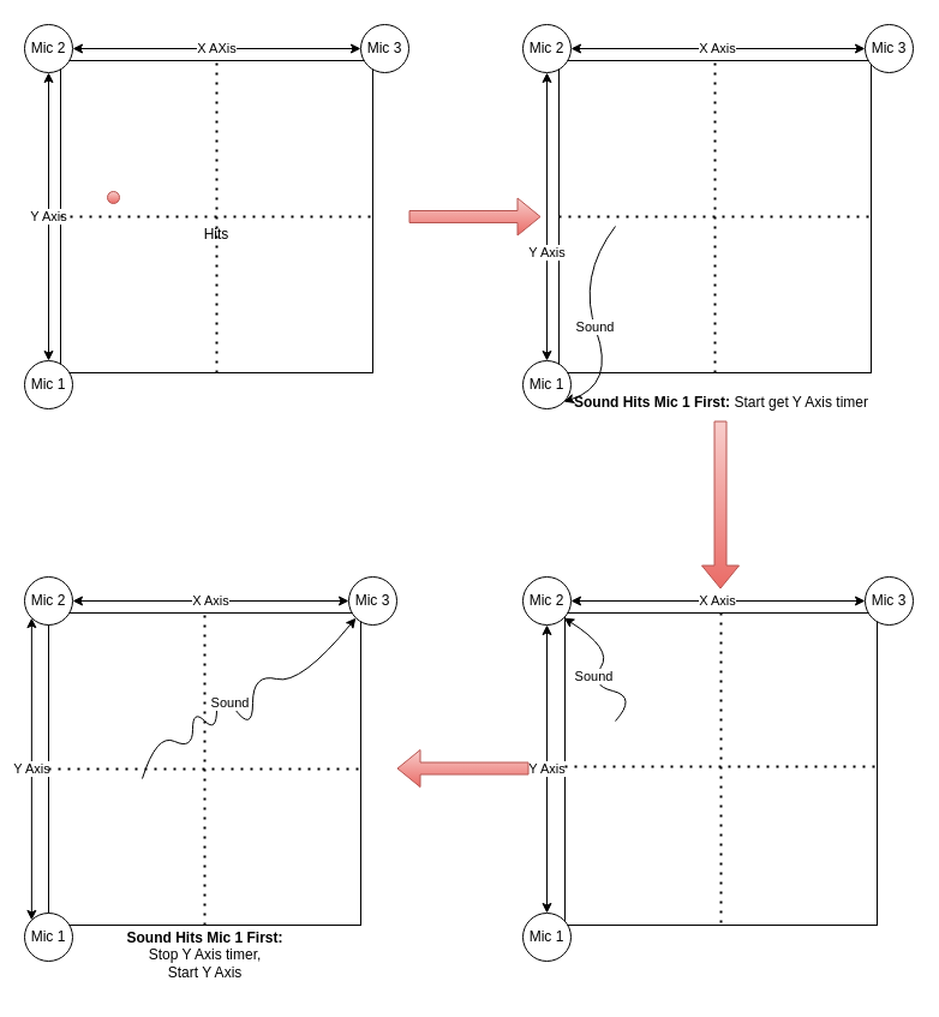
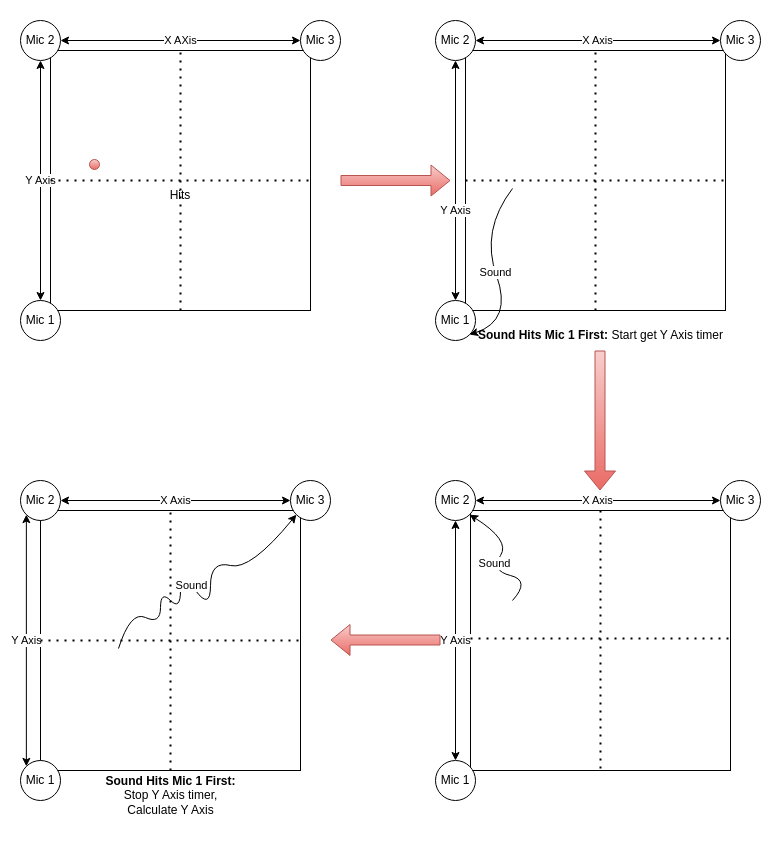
  <mxCell id="0" />
  <mxCell id="1" parent="0" />
  <mxCell id="2" value="&lt;br&gt;&lt;br&gt;Hits" style="whiteSpace=wrap;html=1;aspect=fixed;" parent="1" vertex="1"><mxGeometry x="50" y="50" width="260" height="260" as="geometry" /></mxCell>
  <mxCell id="3" value="Mic 1" style="ellipse;whiteSpace=wrap;html=1;aspect=fixed;" parent="1" vertex="1"><mxGeometry x="20" y="300" width="40" height="40" as="geometry" /></mxCell>
  <mxCell id="4" value="Mic 2" style="ellipse;whiteSpace=wrap;html=1;aspect=fixed;" parent="1" vertex="1"><mxGeometry x="20" y="20" width="40" height="40" as="geometry" /></mxCell>
  <mxCell id="5" value="Mic 3" style="ellipse;whiteSpace=wrap;html=1;aspect=fixed;" parent="1" vertex="1"><mxGeometry x="300" y="20" width="40" height="40" as="geometry" /></mxCell>
  <mxCell id="6" value="X AXis" style="endArrow=classic;startArrow=classic;html=1;rounded=0;entryX=1;entryY=0.5;entryDx=0;entryDy=0;exitX=0;exitY=0.5;exitDx=0;exitDy=0;" parent="1" source="5" target="4" edge="1"><mxGeometry width="50" height="50" relative="1" as="geometry"><mxPoint x="340" y="150" as="sourcePoint" /><mxPoint x="390" y="100" as="targetPoint" /></mxGeometry></mxCell>
  <mxCell id="7" value="Y Axis" style="endArrow=classic;startArrow=classic;html=1;rounded=0;entryX=0.5;entryY=0;entryDx=0;entryDy=0;exitX=0.5;exitY=1;exitDx=0;exitDy=0;" parent="1" source="4" target="3" edge="1"><mxGeometry width="50" height="50" relative="1" as="geometry"><mxPoint x="220" y="70" as="sourcePoint" /><mxPoint x="220" y="-170" as="targetPoint" /></mxGeometry></mxCell>
  <mxCell id="8" value="" style="whiteSpace=wrap;html=1;aspect=fixed;" parent="1" vertex="1"><mxGeometry x="465" y="50" width="260" height="260" as="geometry" /></mxCell>
  <mxCell id="9" value="Mic 1" style="ellipse;whiteSpace=wrap;html=1;aspect=fixed;" parent="1" vertex="1"><mxGeometry x="435" y="300" width="40" height="40" as="geometry" /></mxCell>
  <mxCell id="10" value="Mic 2" style="ellipse;whiteSpace=wrap;html=1;aspect=fixed;" parent="1" vertex="1"><mxGeometry x="435" y="20" width="40" height="40" as="geometry" /></mxCell>
  <mxCell id="11" value="Mic 3" style="ellipse;whiteSpace=wrap;html=1;aspect=fixed;" parent="1" vertex="1"><mxGeometry x="720" y="20" width="40" height="40" as="geometry" /></mxCell>
  <mxCell id="12" value="X Axis" style="endArrow=classic;startArrow=classic;html=1;rounded=0;entryX=1;entryY=0.5;entryDx=0;entryDy=0;exitX=0;exitY=0.5;exitDx=0;exitDy=0;" parent="1" source="11" target="10" edge="1"><mxGeometry width="50" height="50" relative="1" as="geometry"><mxPoint x="760" y="150" as="sourcePoint" /><mxPoint x="810" y="100" as="targetPoint" /></mxGeometry></mxCell>
  <mxCell id="13" value="Y Axis" style="endArrow=classic;startArrow=classic;html=1;rounded=0;entryX=0.5;entryY=0;entryDx=0;entryDy=0;exitX=0.5;exitY=1;exitDx=0;exitDy=0;" parent="1" source="10" target="9" edge="1"><mxGeometry x="0.25" width="50" height="50" relative="1" as="geometry"><mxPoint x="640" y="70" as="sourcePoint" /><mxPoint x="640" y="-170" as="targetPoint" /><mxPoint as="offset" /></mxGeometry></mxCell>
  <mxCell id="14" value="" style="shape=image;html=1;verticalAlign=top;verticalLabelPosition=bottom;labelBackgroundColor=#ffffff;imageAspect=0;aspect=fixed;image=https://cdn2.iconfinder.com/data/icons/essential-web-2/50/signal-wave-distribute-share-sound-128.png" parent="1" vertex="1"><mxGeometry x="500" y="140" width="48" height="48" as="geometry" /></mxCell>
  <mxCell id="15" value="Sound" style="curved=1;endArrow=classic;html=1;rounded=0;exitX=0.25;exitY=1;exitDx=0;exitDy=0;entryX=1;entryY=1;entryDx=0;entryDy=0;" parent="1" source="14" target="9" edge="1"><mxGeometry width="50" height="50" relative="1" as="geometry"><mxPoint x="510" y="130" as="sourcePoint" /><mxPoint x="560" y="80" as="targetPoint" /><Array as="points"><mxPoint x="480" y="230" /><mxPoint x="512" y="320" /></Array></mxGeometry></mxCell>
  <mxCell id="16" value="&lt;b&gt;Sound Hits Mic 1 First: &lt;/b&gt;Start get Y Axis timer" style="text;html=1;align=center;verticalAlign=middle;resizable=0;points=[];autosize=1;strokeColor=none;fillColor=none;" parent="1" vertex="1"><mxGeometry x="465" y="320" width="270" height="30" as="geometry" /></mxCell>
  <mxCell id="17" value="" style="whiteSpace=wrap;html=1;aspect=fixed;" parent="1" vertex="1"><mxGeometry x="470" y="510" width="260" height="260" as="geometry" /></mxCell>
  <mxCell id="18" value="Mic 1" style="ellipse;whiteSpace=wrap;html=1;aspect=fixed;" parent="1" vertex="1"><mxGeometry x="435" y="760" width="40" height="40" as="geometry" /></mxCell>
  <mxCell id="19" value="Mic 2" style="ellipse;whiteSpace=wrap;html=1;aspect=fixed;" parent="1" vertex="1"><mxGeometry x="435" y="480" width="40" height="40" as="geometry" /></mxCell>
  <mxCell id="20" value="Mic 3" style="ellipse;whiteSpace=wrap;html=1;aspect=fixed;" parent="1" vertex="1"><mxGeometry x="720" y="480" width="40" height="40" as="geometry" /></mxCell>
  <mxCell id="21" value="X Axis" style="endArrow=classic;startArrow=classic;html=1;rounded=0;entryX=1;entryY=0.5;entryDx=0;entryDy=0;exitX=0;exitY=0.5;exitDx=0;exitDy=0;" parent="1" source="20" target="19" edge="1"><mxGeometry width="50" height="50" relative="1" as="geometry"><mxPoint x="760" y="610" as="sourcePoint" /><mxPoint x="810" y="560" as="targetPoint" /></mxGeometry></mxCell>
  <mxCell id="22" value="Y Axis" style="endArrow=classic;startArrow=classic;html=1;rounded=0;entryX=0.5;entryY=0;entryDx=0;entryDy=0;exitX=0.5;exitY=1;exitDx=0;exitDy=0;" parent="1" source="19" target="18" edge="1"><mxGeometry width="50" height="50" relative="1" as="geometry"><mxPoint x="640" y="530" as="sourcePoint" /><mxPoint x="640" y="290" as="targetPoint" /></mxGeometry></mxCell>
  <mxCell id="23" value="" style="shape=image;html=1;verticalAlign=top;verticalLabelPosition=bottom;labelBackgroundColor=#ffffff;imageAspect=0;aspect=fixed;image=https://cdn2.iconfinder.com/data/icons/essential-web-2/50/signal-wave-distribute-share-sound-128.png" parent="1" vertex="1"><mxGeometry x="500" y="600" width="48" height="48" as="geometry" /></mxCell>
  <mxCell id="24" value="Sound" style="curved=1;endArrow=classic;html=1;rounded=0;exitX=0.25;exitY=0;exitDx=0;exitDy=0;entryX=1;entryY=1;entryDx=0;entryDy=0;" parent="1" source="23" target="19" edge="1"><mxGeometry width="50" height="50" relative="1" as="geometry"><mxPoint x="510" y="590" as="sourcePoint" /><mxPoint x="560" y="540" as="targetPoint" /><Array as="points"><mxPoint x="530" y="580" /><mxPoint x="490" y="570" /><mxPoint x="510" y="540" /></Array></mxGeometry></mxCell>
  <mxCell id="25" value="" style="shape=flexArrow;endArrow=classic;html=1;rounded=0;fillColor=#f8cecc;strokeColor=#b85450;gradientColor=#ea6b66;" parent="1" edge="1"><mxGeometry width="50" height="50" relative="1" as="geometry"><mxPoint x="340" y="180" as="sourcePoint" /><mxPoint x="450" y="180" as="targetPoint" /></mxGeometry></mxCell>
  <mxCell id="26" value="" style="shape=flexArrow;endArrow=classic;html=1;rounded=0;fillColor=#f8cecc;gradientColor=#ea6b66;strokeColor=#b85450;" parent="1" edge="1"><mxGeometry width="50" height="50" relative="1" as="geometry"><mxPoint x="599.5" y="350" as="sourcePoint" /><mxPoint x="599.5" y="490" as="targetPoint" /></mxGeometry></mxCell>
  <mxCell id="27" value="" style="whiteSpace=wrap;html=1;aspect=fixed;" parent="1" vertex="1"><mxGeometry x="40" y="510" width="260" height="260" as="geometry" /></mxCell>
  <mxCell id="28" value="Mic 1" style="ellipse;whiteSpace=wrap;html=1;aspect=fixed;" parent="1" vertex="1"><mxGeometry x="20" y="760" width="40" height="40" as="geometry" /></mxCell>
  <mxCell id="29" value="Mic 2" style="ellipse;whiteSpace=wrap;html=1;aspect=fixed;" parent="1" vertex="1"><mxGeometry x="20" y="480" width="40" height="40" as="geometry" /></mxCell>
  <mxCell id="30" value="Mic 3" style="ellipse;whiteSpace=wrap;html=1;aspect=fixed;" parent="1" vertex="1"><mxGeometry x="290" y="480" width="40" height="40" as="geometry" /></mxCell>
  <mxCell id="31" value="X Axis" style="endArrow=classic;startArrow=classic;html=1;rounded=0;entryX=1;entryY=0.5;entryDx=0;entryDy=0;exitX=0;exitY=0.5;exitDx=0;exitDy=0;" parent="1" source="30" target="29" edge="1"><mxGeometry width="50" height="50" relative="1" as="geometry"><mxPoint x="330" y="610" as="sourcePoint" /><mxPoint x="380" y="560" as="targetPoint" /></mxGeometry></mxCell>
  <mxCell id="32" value="Y Axis" style="endArrow=classic;startArrow=classic;html=1;rounded=0;entryX=0;entryY=0;entryDx=0;entryDy=0;exitX=0;exitY=1;exitDx=0;exitDy=0;" parent="1" source="29" target="28" edge="1"><mxGeometry width="50" height="50" relative="1" as="geometry"><mxPoint x="210" y="530" as="sourcePoint" /><mxPoint x="210" y="290" as="targetPoint" /></mxGeometry></mxCell>
  <mxCell id="33" value="" style="shape=image;html=1;verticalAlign=top;verticalLabelPosition=bottom;labelBackgroundColor=#ffffff;imageAspect=0;aspect=fixed;image=https://cdn2.iconfinder.com/data/icons/essential-web-2/50/signal-wave-distribute-share-sound-128.png" parent="1" vertex="1"><mxGeometry x="70" y="600" width="48" height="48" as="geometry" /></mxCell>
- <mxCell id="34" value="&lt;b&gt;Sound Hits Mic 1 First: &lt;br&gt;&lt;/b&gt;Stop Y Axis timer,&lt;br&gt;Start Y Axis" style="text;html=1;align=center;verticalAlign=middle;resizable=0;points=[];autosize=1;strokeColor=none;fillColor=none;" parent="1" vertex="1"><mxGeometry x="95" y="765" width="150" height="60" as="geometry" /></mxCell>
+ <mxCell id="34" value="&lt;b&gt;Sound Hits Mic 1 First: &lt;br&gt;&lt;/b&gt;Stop Y Axis timer,&lt;br&gt;Calculate Y Axis" style="text;html=1;align=center;verticalAlign=middle;resizable=0;points=[];autosize=1;strokeColor=none;fillColor=none;" parent="1" vertex="1"><mxGeometry x="95" y="765" width="150" height="60" as="geometry" /></mxCell>
  <mxCell id="35" value="Sound" style="curved=1;endArrow=classic;html=1;rounded=0;exitX=1;exitY=1;exitDx=0;exitDy=0;entryX=0;entryY=1;entryDx=0;entryDy=0;" parent="1" source="33" target="30" edge="1"><mxGeometry width="50" height="50" relative="1" as="geometry"><mxPoint x="400" y="800" as="sourcePoint" /><mxPoint x="450" y="750" as="targetPoint" /><Array as="points"><mxPoint x="130" y="610" /><mxPoint x="160" y="624" /><mxPoint x="160" y="590" /><mxPoint x="180" y="610" /><mxPoint x="180" y="570" /><mxPoint x="210" y="610" /><mxPoint x="210" y="560" /><mxPoint x="250" y="570" /></Array></mxGeometry></mxCell>
  <mxCell id="36" value="" style="endArrow=none;dashed=1;html=1;dashPattern=1 3;strokeWidth=2;rounded=0;entryX=0.5;entryY=0;entryDx=0;entryDy=0;exitX=0.5;exitY=1;exitDx=0;exitDy=0;" parent="1" source="2" target="2" edge="1"><mxGeometry width="50" height="50" relative="1" as="geometry"><mxPoint x="400" y="320" as="sourcePoint" /><mxPoint x="450" y="270" as="targetPoint" /></mxGeometry></mxCell>
  <mxCell id="37" value="" style="endArrow=none;dashed=1;html=1;dashPattern=1 3;strokeWidth=2;rounded=0;exitX=0;exitY=0.5;exitDx=0;exitDy=0;entryX=1;entryY=0.5;entryDx=0;entryDy=0;" parent="1" source="2" target="2" edge="1"><mxGeometry width="50" height="50" relative="1" as="geometry"><mxPoint x="400" y="330" as="sourcePoint" /><mxPoint x="450" y="280" as="targetPoint" /></mxGeometry></mxCell>
  <mxCell id="38" value="" style="endArrow=none;dashed=1;html=1;dashPattern=1 3;strokeWidth=2;rounded=0;entryX=0.5;entryY=0;entryDx=0;entryDy=0;exitX=0.5;exitY=1;exitDx=0;exitDy=0;" parent="1" edge="1"><mxGeometry width="50" height="50" relative="1" as="geometry"><mxPoint x="595" y="310" as="sourcePoint" /><mxPoint x="595" y="50" as="targetPoint" /></mxGeometry></mxCell>
  <mxCell id="39" value="" style="endArrow=none;dashed=1;html=1;dashPattern=1 3;strokeWidth=2;rounded=0;exitX=0;exitY=0.5;exitDx=0;exitDy=0;entryX=1;entryY=0.5;entryDx=0;entryDy=0;" parent="1" edge="1"><mxGeometry width="50" height="50" relative="1" as="geometry"><mxPoint x="465" y="180" as="sourcePoint" /><mxPoint x="725" y="180" as="targetPoint" /></mxGeometry></mxCell>
  <mxCell id="40" value="" style="endArrow=none;dashed=1;html=1;dashPattern=1 3;strokeWidth=2;rounded=0;entryX=0.5;entryY=0;entryDx=0;entryDy=0;exitX=0.5;exitY=1;exitDx=0;exitDy=0;" parent="1" edge="1"><mxGeometry width="50" height="50" relative="1" as="geometry"><mxPoint x="600" y="768" as="sourcePoint" /><mxPoint x="600" y="508" as="targetPoint" /></mxGeometry></mxCell>
  <mxCell id="41" value="" style="endArrow=none;dashed=1;html=1;dashPattern=1 3;strokeWidth=2;rounded=0;exitX=0;exitY=0.5;exitDx=0;exitDy=0;entryX=1;entryY=0.5;entryDx=0;entryDy=0;" parent="1" edge="1"><mxGeometry width="50" height="50" relative="1" as="geometry"><mxPoint x="470" y="638" as="sourcePoint" /><mxPoint x="730" y="638" as="targetPoint" /></mxGeometry></mxCell>
  <mxCell id="42" value="" style="endArrow=none;dashed=1;html=1;dashPattern=1 3;strokeWidth=2;rounded=0;entryX=0.5;entryY=0;entryDx=0;entryDy=0;exitX=0.5;exitY=1;exitDx=0;exitDy=0;" parent="1" edge="1"><mxGeometry width="50" height="50" relative="1" as="geometry"><mxPoint x="170" y="770" as="sourcePoint" /><mxPoint x="170" y="510" as="targetPoint" /></mxGeometry></mxCell>
  <mxCell id="43" value="" style="endArrow=none;dashed=1;html=1;dashPattern=1 3;strokeWidth=2;rounded=0;exitX=0;exitY=0.5;exitDx=0;exitDy=0;entryX=1;entryY=0.5;entryDx=0;entryDy=0;" parent="1" edge="1"><mxGeometry width="50" height="50" relative="1" as="geometry"><mxPoint x="40" y="640" as="sourcePoint" /><mxPoint x="300" y="640" as="targetPoint" /></mxGeometry></mxCell>
  <mxCell id="44" value="" style="ellipse;whiteSpace=wrap;html=1;aspect=fixed;fillColor=#f8cecc;gradientColor=#ea6b66;strokeColor=#b85450;" parent="1" vertex="1"><mxGeometry x="89" y="159" width="10" height="10" as="geometry" /></mxCell>
  <mxCell id="45" value="" style="shape=flexArrow;endArrow=classic;html=1;rounded=0;fillColor=#f8cecc;strokeColor=#b85450;gradientColor=#ea6b66;" parent="1" edge="1"><mxGeometry width="50" height="50" relative="1" as="geometry"><mxPoint x="440" y="639.5" as="sourcePoint" /><mxPoint x="330" y="639.5" as="targetPoint" /></mxGeometry></mxCell>
